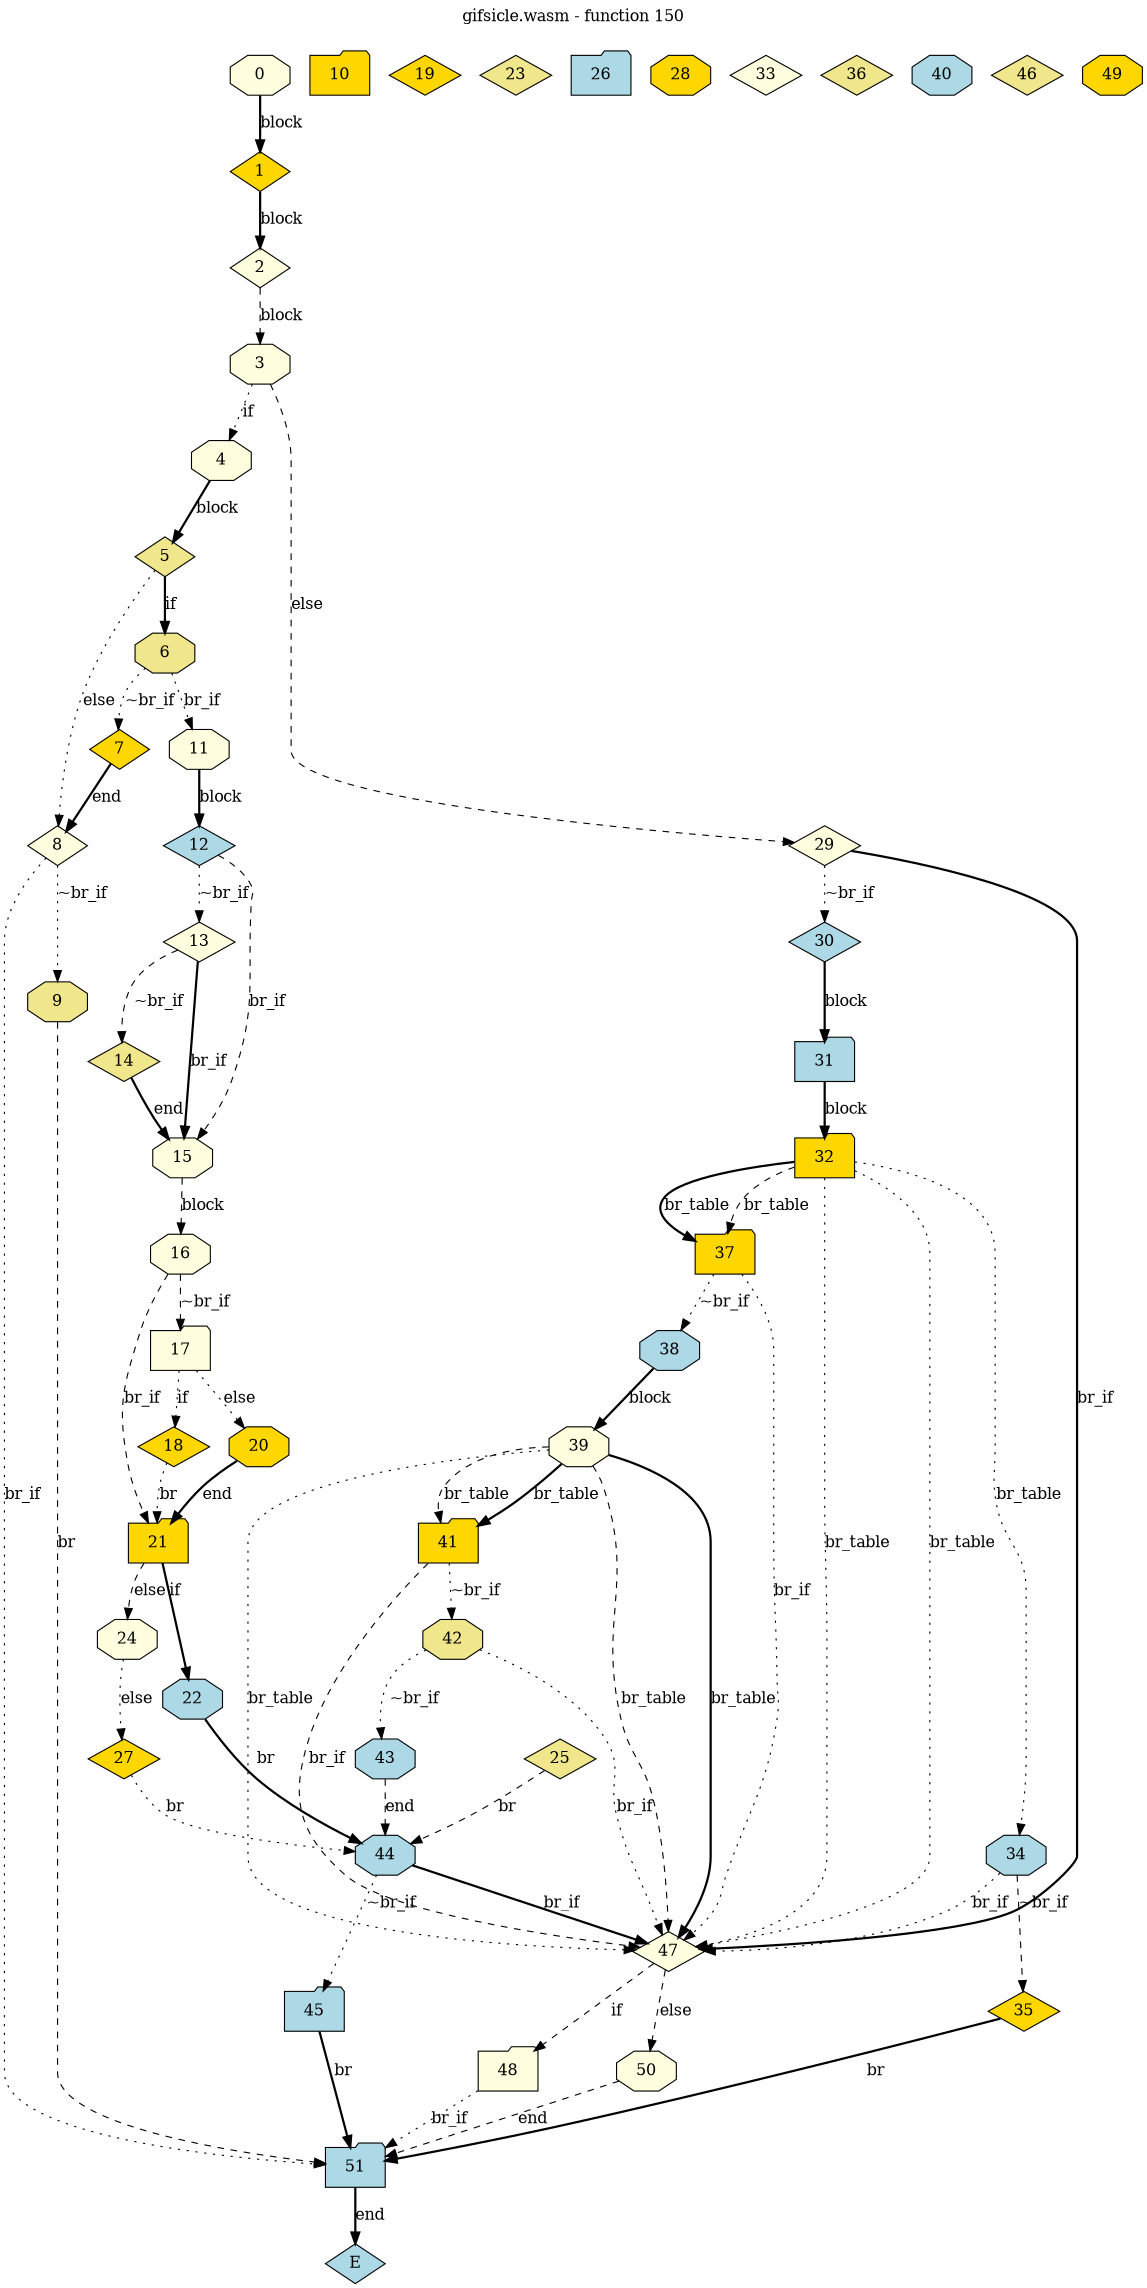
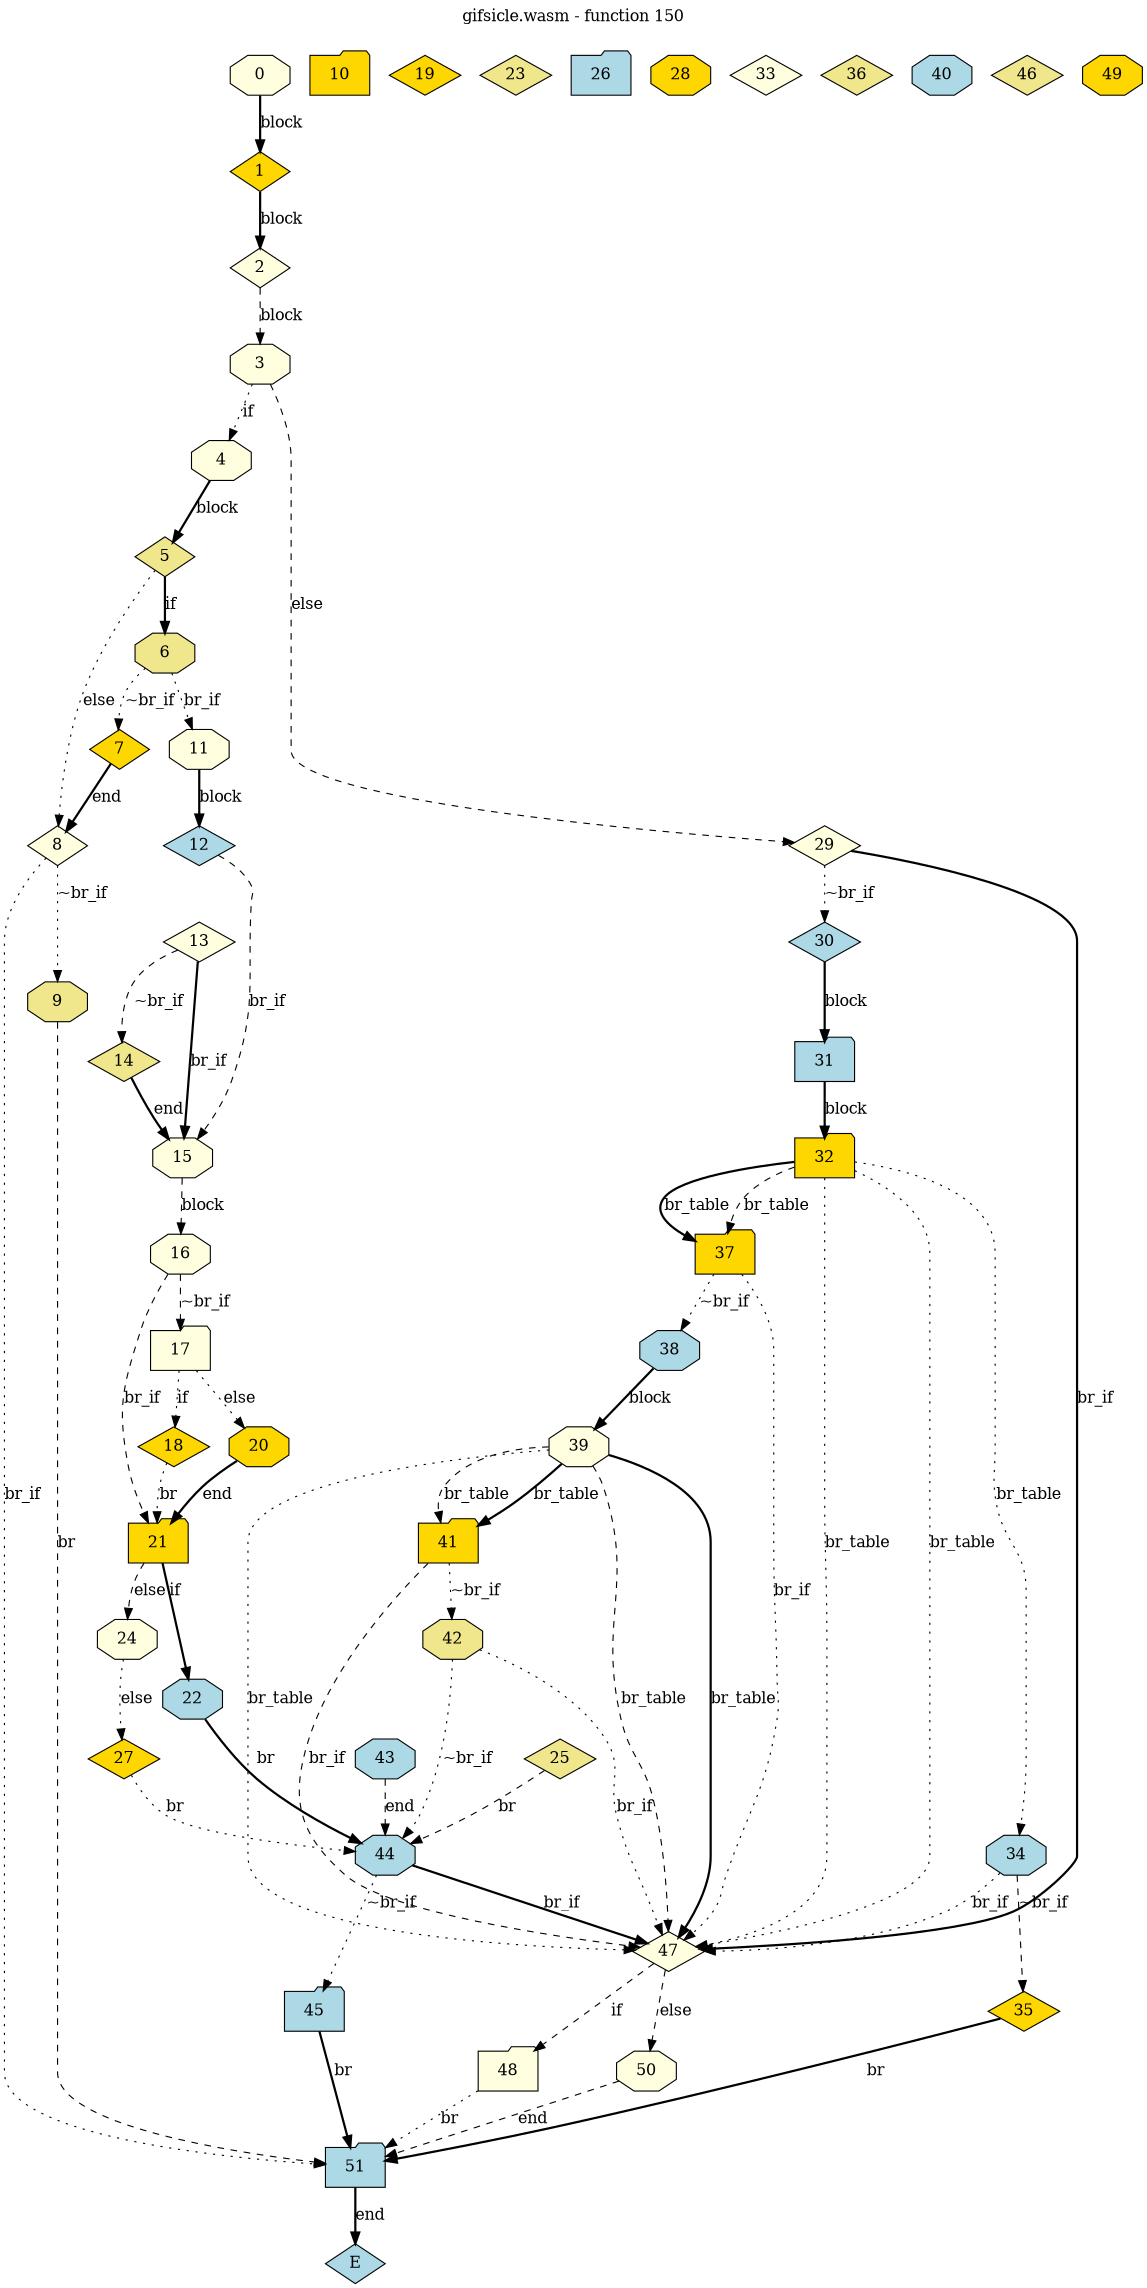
  digraph {
    label="gifsicle.wasm - function 150"
    labelfontcolor=black
    labelfontname=Helvetica
    labelfontsize=16
    labelloc=t
    node [fillcolor=lightyellow shape=diamond style=filled fontcolor=black]
    edge [style=dotted]
    E [fillcolor=lightblue fontcolor=""]
    n2 [label=0 shape=octagon]
    n3 [fillcolor=gold label=1]
    n4 [label=2]
    n5 [label=3 shape=octagon]
    n6 [label=4 shape=octagon]
    n7 [label=29]
    n8 [fillcolor=khaki label=5]
    n9 [fillcolor=lightblue label=30]
    n10 [label=47]
    n11 [fillcolor=khaki label=6 shape=octagon]
    n12 [label=8]
    n13 [fillcolor=gold label=7]
    n14 [label=11 shape=octagon]
    n15 [fillcolor=khaki label=9 shape=octagon]
    n16 [fillcolor=lightblue label=51 shape=folder]
    n17 [fillcolor=lightblue label=12]
    n18 [fillcolor=gold label=10 shape=folder]
    n19 [label=13]
    n20 [label=15 shape=octagon]
    n21 [fillcolor=khaki label=14]
    n22 [label=16 shape=octagon]
    n23 [label=17 shape=folder]
    n24 [fillcolor=gold label=21 shape=folder]
    n25 [fillcolor=gold label=18]
    n26 [fillcolor=gold label=20 shape=octagon]
    n27 [fillcolor=lightblue label=22 shape=octagon]
    n28 [label=24 shape=octagon]
    n29 [fillcolor=gold label=19]
    n30 [fillcolor=lightblue label=44 shape=octagon]
    n31 [fillcolor=gold label=27]
    n32 [fillcolor=lightblue label=45 shape=folder]
    n33 [fillcolor=khaki label=23]
    n34 [fillcolor=khaki label=25]
    n35 [fillcolor=lightblue label=26 shape=folder]
    n36 [fillcolor=gold label=28 shape=octagon]
    n37 [fillcolor=lightblue label=31 shape=folder]
    n38 [label=48 shape=folder]
    n39 [label=50 shape=octagon]
    n40 [fillcolor=gold label=32 shape=folder]
    n41 [fillcolor=lightblue label=34 shape=octagon]
    n42 [fillcolor=gold label=37 shape=folder]
    n43 [fillcolor=gold label=35]
    n44 [fillcolor=lightblue label=38 shape=octagon]
    n45 [label=33]
    n46 [fillcolor=khaki label=36]
    n47 [label=39 shape=octagon]
    n48 [fillcolor=gold label=41 shape=folder]
    n49 [fillcolor=khaki label=42 shape=octagon]
    n50 [fillcolor=lightblue label=40 shape=octagon]
    n51 [fillcolor=lightblue label=43 shape=octagon]
    n52 [fillcolor=khaki label=46]
    n53 [fillcolor=gold label=49 shape=octagon]
    n2 -> n3 [label=block style=bold]
    n3 -> n4 [label=block style=bold]
    n4 -> n5 [label=block style=dashed]
    n5 -> n6 [label=if]
    n5 -> n7 [label=else style=dashed]
    n6 -> n8 [label=block style=bold]
    n7 -> n9 [label="~br_if"]
    n7 -> n10 [label=br_if style=bold]
    n8 -> n11 [label=if style=bold]
    n8 -> n12 [label=else]
    n9 -> n37 [label=block style=bold]
    n10 -> n38 [label=if style=dashed]
    n10 -> n39 [label=else style=dashed]
    n11 -> n13 [label="~br_if"]
    n11 -> n14 [label=br_if]
    n12 -> n15 [label="~br_if"]
    n12 -> n16 [label=br_if]
    n13 -> n12 [label=end style=bold]
    n14 -> n17 [label=block style=bold]
    n15 -> n16 [label=br style=dashed]
    n16 -> E [label=end style=bold]
-   n17 -> n19 [label="~br_if"]
    n17 -> n20 [label=br_if style=dashed]
    n19 -> n20 [label=br_if style=bold]
    n19 -> n21 [label="~br_if" style=dashed]
    n20 -> n22 [label=block style=dashed]
    n21 -> n20 [label=end style=bold]
    n22 -> n23 [label="~br_if" style=dashed]
    n22 -> n24 [label=br_if style=dashed]
    n23 -> n25 [label=if]
    n23 -> n26 [label=else]
    n24 -> n27 [label=if style=bold]
    n24 -> n28 [label=else style=dashed]
    n25 -> n24 [label=br]
    n26 -> n24 [label=end style=bold]
    n27 -> n30 [label=br style=bold]
    n28 -> n31 [label=else]
    n30 -> n10 [label=br_if style=bold]
    n30 -> n32 [label="~br_if"]
    n31 -> n30 [label=br]
    n32 -> n16 [label=br style=bold]
    n34 -> n30 [label=br style=dashed]
    n37 -> n40 [label=block style=bold]
-   n38 -> n16 [label=br_if]
+   n38 -> n16 [label=br]
    n39 -> n16 [label=end style=dashed]
    n40 -> n10 [label=br_table]
    n40 -> n10 [label=br_table]
    n40 -> n41 [label=br_table]
    n40 -> n42 [label=br_table style=dashed]
    n40 -> n42 [label=br_table style=bold]
    n41 -> n10 [label=br_if]
    n41 -> n43 [label="~br_if" style=dashed]
    n42 -> n10 [label=br_if]
    n42 -> n44 [label="~br_if"]
    n43 -> n16 [label=br style=bold]
    n44 -> n47 [label=block style=bold]
    n47 -> n10 [label=br_table]
    n47 -> n10 [label=br_table style=dashed]
    n47 -> n10 [label=br_table style=bold]
    n47 -> n48 [label=br_table style=bold]
    n47 -> n48 [label=br_table style=dashed]
    n48 -> n10 [label=br_if style=dashed]
    n48 -> n49 [label="~br_if"]
    n49 -> n10 [label=br_if]
-   n49 -> n51 [label="~br_if"]
+   n49 -> n30 [label="~br_if"]
    n51 -> n30 [label=end style=dashed]
  }
